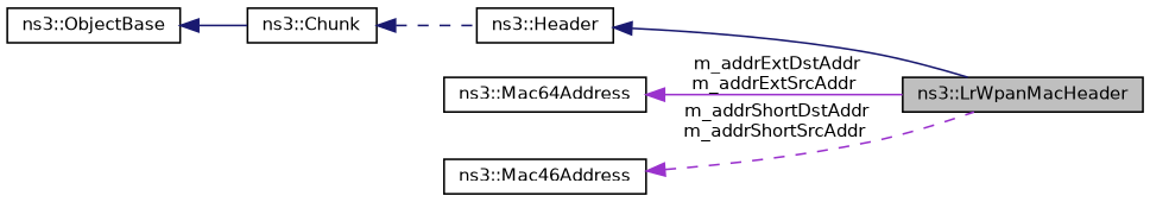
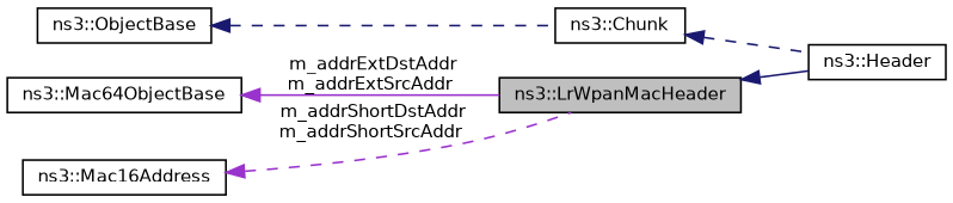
  digraph {
    rankdir=LR
    node [color=black fillcolor=white fontname=Helvetica fontsize=10 shape=record style=filled]
    edge [color=midnightblue dir=back fontname=Helvetica fontsize=10 labelfontname=Helvetica labelfontsize=10 style=solid]
    n1 [fillcolor=grey75 fontcolor=black height=0.2 label="ns3::LrWpanMacHeader" width=0.4]
    n2 [height=0.2 label="ns3::Header" width=0.4]
    n3 [height=0.2 label="ns3::Chunk" width=0.4]
    n4 [height=0.2 label="ns3::ObjectBase" width=0.4]
-   n5 [height=0.2 label="ns3::Mac64Address" width=0.4]
-   n6 [height=0.2 label="ns3::Mac46Address" width=0.4]
-   n2 -> n1
+   n5 [height=0.2 label="ns3::Mac64ObjectBase" width=0.4]
+   n6 [height=0.2 label="ns3::Mac16Address" width=0.4]
+   n1 -> n2
    n3 -> n2 [style=dashed]
-   n4 -> n3
+   n4 -> n3 [style=dashed]
    n5 -> n1 [color=darkorchid3 label=" m_addrExtDstAddr\nm_addrExtSrcAddr"]
    n6 -> n1 [color=darkorchid3 label=" m_addrShortDstAddr\nm_addrShortSrcAddr" style=dashed]
  }
